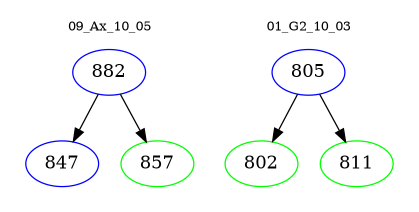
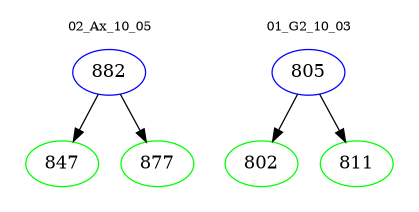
  digraph {
    node [color=green]
    edge [color=black]
    n1 [color=blue label=882]
-   n2 [color=blue label=847]
-   n3 [label=857]
+   n2 [label=847]
+   n3 [label=877]
    n4 [color=blue label=805]
    n5 [label=802]
    n6 [label=811]
    subgraph cluster_1 {
      color=white
      fontsize=10
-     label="09_Ax_10_05"
+     label="02_Ax_10_05"
      n1
      n2
      n3
    }
    subgraph cluster_2 {
      color=white
      fontsize=10
      label="01_G2_10_03"
      n4
      n5
      n6
    }
    n1 -> n2
    n1 -> n3
    n4 -> n5
    n4 -> n6
  }
